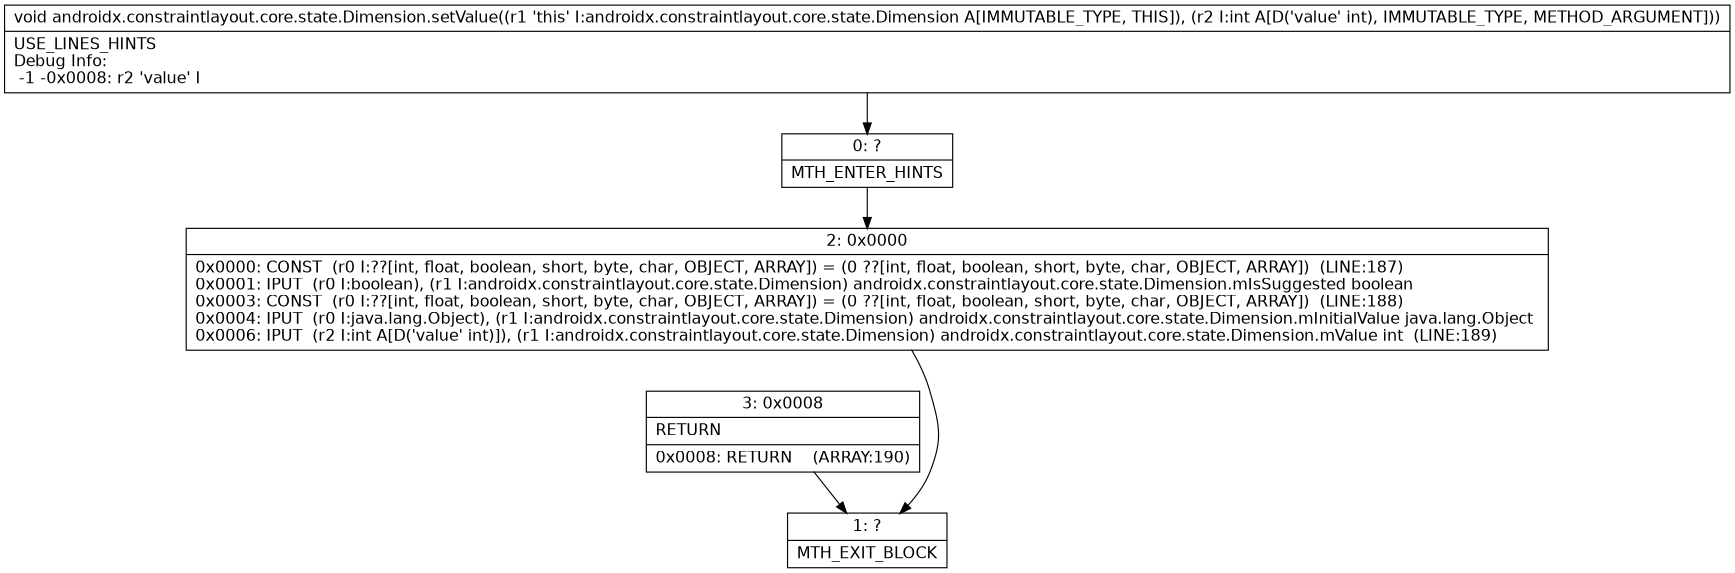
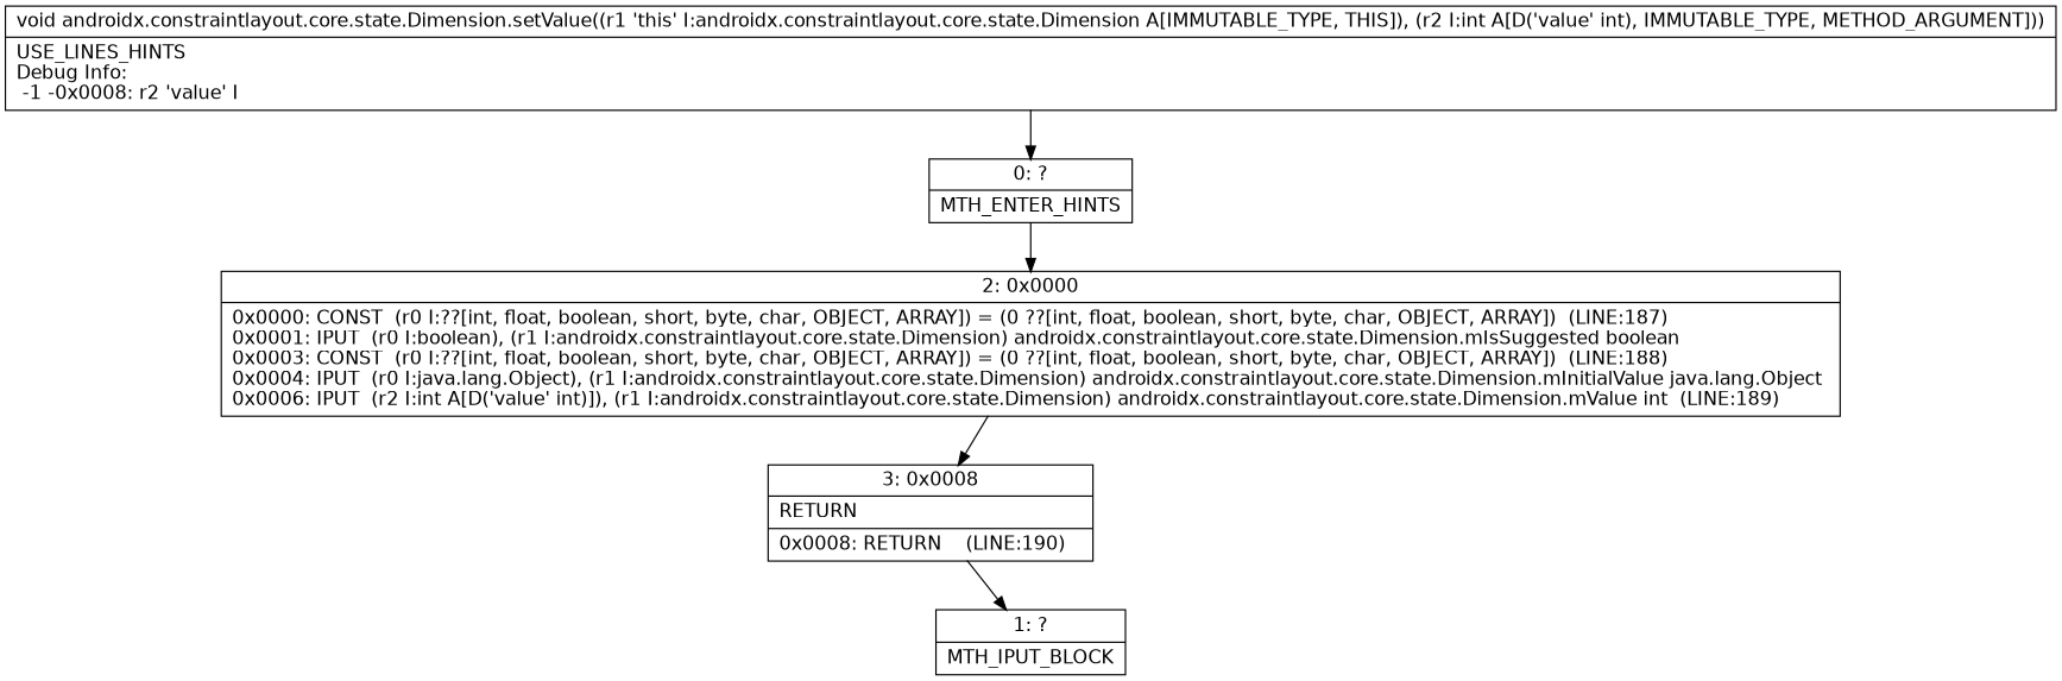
  digraph {
    fontname="DejaVu Sans"
    node [fontname="DejaVu Sans" shape=record]
    edge [fontname="DejaVu Sans"]
    n1 [label="{0\:\ ?|MTH_ENTER_HINTS\l}"]
    n2 [label="{2\:\ 0x0000|0x0000: CONST  (r0 I:??[int, float, boolean, short, byte, char, OBJECT, ARRAY]) = (0 ??[int, float, boolean, short, byte, char, OBJECT, ARRAY])  (LINE:187)\l0x0001: IPUT  (r0 I:boolean), (r1 I:androidx.constraintlayout.core.state.Dimension) androidx.constraintlayout.core.state.Dimension.mIsSuggested boolean \l0x0003: CONST  (r0 I:??[int, float, boolean, short, byte, char, OBJECT, ARRAY]) = (0 ??[int, float, boolean, short, byte, char, OBJECT, ARRAY])  (LINE:188)\l0x0004: IPUT  (r0 I:java.lang.Object), (r1 I:androidx.constraintlayout.core.state.Dimension) androidx.constraintlayout.core.state.Dimension.mInitialValue java.lang.Object \l0x0006: IPUT  (r2 I:int A[D('value' int)]), (r1 I:androidx.constraintlayout.core.state.Dimension) androidx.constraintlayout.core.state.Dimension.mValue int  (LINE:189)\l}"]
-   n3 [label="{3\:\ 0x0008|RETURN\l|0x0008: RETURN    (ARRAY:190)\l}"]
-   n4 [label="{1\:\ ?|MTH_EXIT_BLOCK\l}"]
+   n3 [label="{3\:\ 0x0008|RETURN\l|0x0008: RETURN    (LINE:190)\l}"]
+   n4 [label="{1\:\ ?|MTH_IPUT_BLOCK\l}"]
    n5 [label="{void androidx.constraintlayout.core.state.Dimension.setValue((r1 'this' I:androidx.constraintlayout.core.state.Dimension A[IMMUTABLE_TYPE, THIS]), (r2 I:int A[D('value' int), IMMUTABLE_TYPE, METHOD_ARGUMENT]))  | USE_LINES_HINTS\lDebug Info:\l  \-1 \-0x0008: r2 'value' I\l}"]
    n1 -> n2
-   n2 -> n4
+   n2 -> n3
    n3 -> n4
    n5 -> n1
  }
